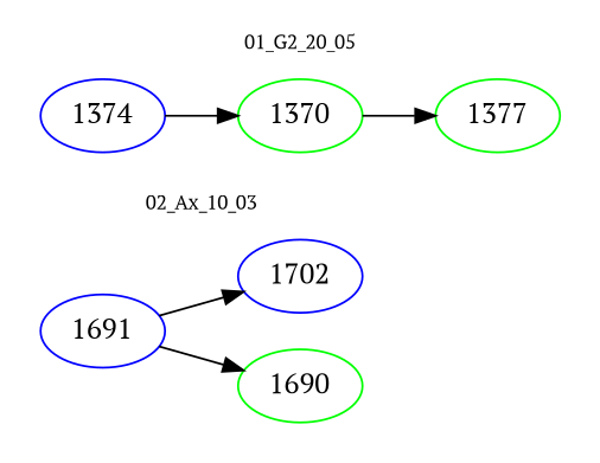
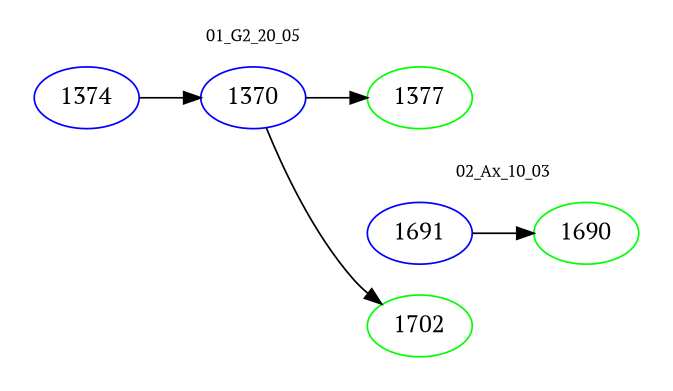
  digraph {
    fontname="PT Serif"
    rankdir=LR
    node [color=blue fontname="PT Serif"]
    edge [color=black fontname="PT Serif"]
    n1 [label=1691]
    n2 [color=green label=1690]
-   n3 [label=1702]
+   n3 [color=green label=1702]
    n4 [label=1374]
-   n5 [color=green label=1370]
+   n5 [label=1370]
    n6 [color=green label=1377]
    subgraph cluster_1 {
      color=white
      fontsize=10
      label="02_Ax_10_03"
      n1
      n2
      n3
    }
    subgraph cluster_2 {
      color=white
      fontsize=10
      label="01_G2_20_05"
      n4
      n5
      n6
    }
    n1 -> n2
-   n1 -> n3
+   n5 -> n3
    n4 -> n5
    n5 -> n6
  }
